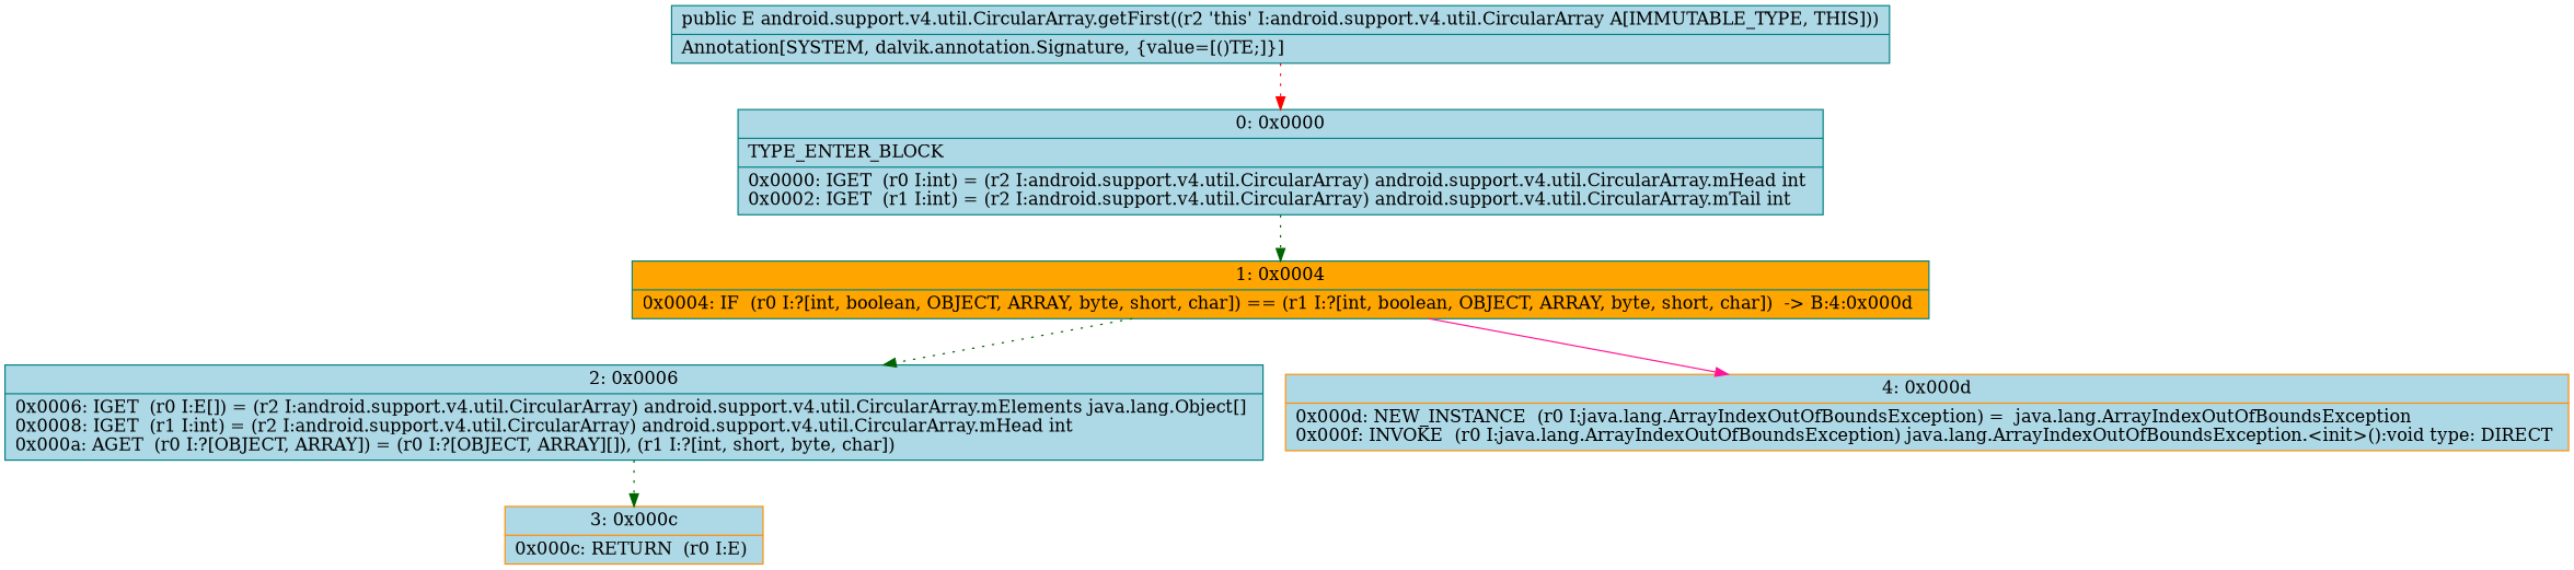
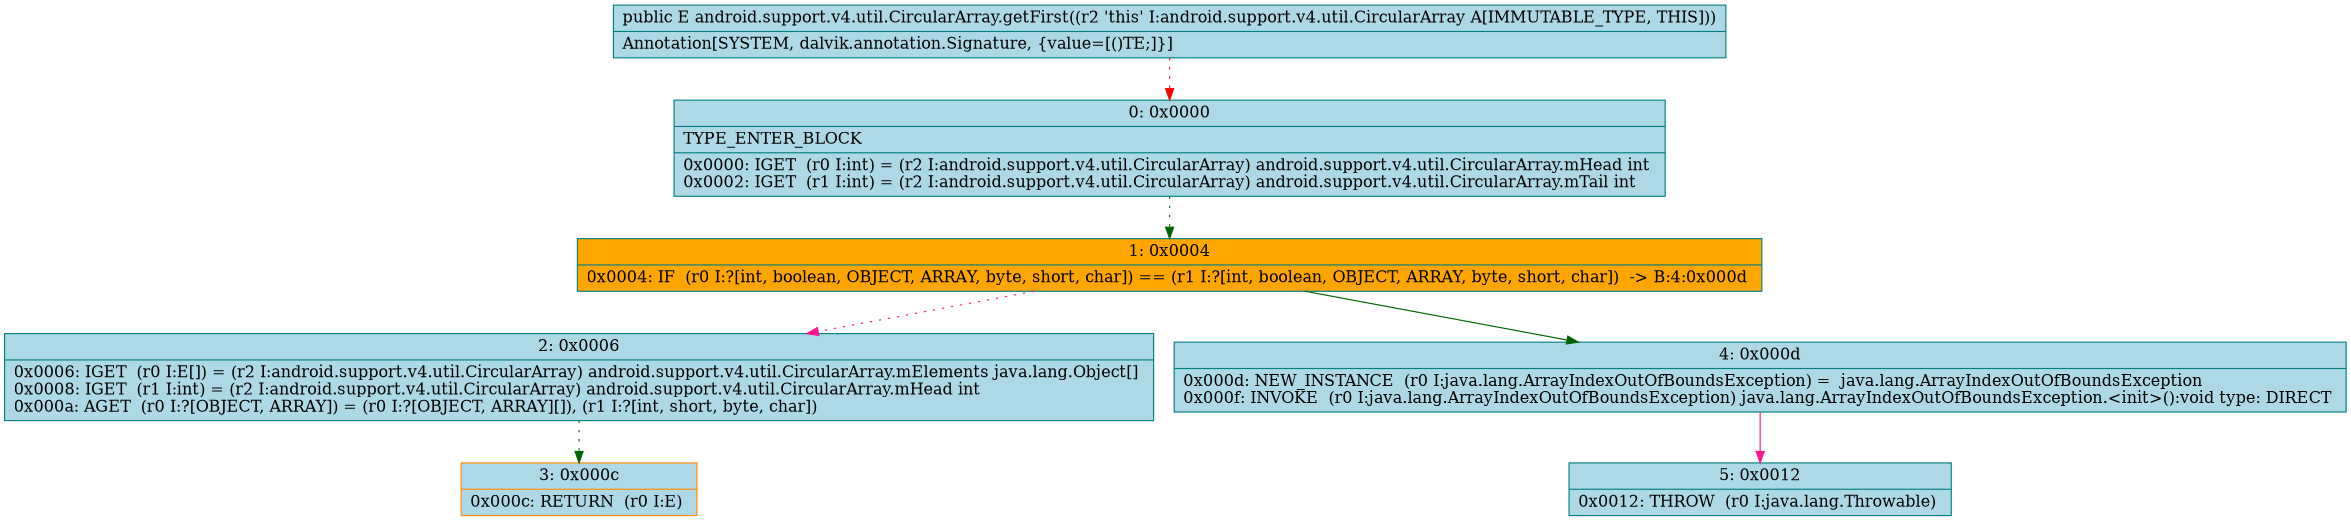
  digraph {
    node [color=teal fillcolor=lightblue shape=record style=filled]
    edge [color=darkgreen style=dotted]
    n1 [label="{0\:\ 0x0000|TYPE_ENTER_BLOCK\l|0x0000: IGET  (r0 I:int) = (r2 I:android.support.v4.util.CircularArray) android.support.v4.util.CircularArray.mHead int \l0x0002: IGET  (r1 I:int) = (r2 I:android.support.v4.util.CircularArray) android.support.v4.util.CircularArray.mTail int \l}"]
    n2 [fillcolor=orange label="{1\:\ 0x0004|0x0004: IF  (r0 I:?[int, boolean, OBJECT, ARRAY, byte, short, char]) == (r1 I:?[int, boolean, OBJECT, ARRAY, byte, short, char])  \-\> B:4:0x000d \l}"]
    n3 [label="{2\:\ 0x0006|0x0006: IGET  (r0 I:E[]) = (r2 I:android.support.v4.util.CircularArray) android.support.v4.util.CircularArray.mElements java.lang.Object[] \l0x0008: IGET  (r1 I:int) = (r2 I:android.support.v4.util.CircularArray) android.support.v4.util.CircularArray.mHead int \l0x000a: AGET  (r0 I:?[OBJECT, ARRAY]) = (r0 I:?[OBJECT, ARRAY][]), (r1 I:?[int, short, byte, char]) \l}"]
-   n4 [color=darkorange label="{4\:\ 0x000d|0x000d: NEW_INSTANCE  (r0 I:java.lang.ArrayIndexOutOfBoundsException) =  java.lang.ArrayIndexOutOfBoundsException \l0x000f: INVOKE  (r0 I:java.lang.ArrayIndexOutOfBoundsException) java.lang.ArrayIndexOutOfBoundsException.\<init\>():void type: DIRECT \l}"]
+   n4 [label="{4\:\ 0x000d|0x000d: NEW_INSTANCE  (r0 I:java.lang.ArrayIndexOutOfBoundsException) =  java.lang.ArrayIndexOutOfBoundsException \l0x000f: INVOKE  (r0 I:java.lang.ArrayIndexOutOfBoundsException) java.lang.ArrayIndexOutOfBoundsException.\<init\>():void type: DIRECT \l}"]
    n5 [color=darkorange label="{3\:\ 0x000c|0x000c: RETURN  (r0 I:E) \l}"]
+   n6 [label="{5\:\ 0x0012|0x0012: THROW  (r0 I:java.lang.Throwable) \l}"]
    n7 [label="{public E android.support.v4.util.CircularArray.getFirst((r2 'this' I:android.support.v4.util.CircularArray A[IMMUTABLE_TYPE, THIS]))  | Annotation[SYSTEM, dalvik.annotation.Signature, \{value=[()TE;]\}]\l}"]
    n1 -> n2
-   n2 -> n3
-   n2 -> n4 [color=deeppink style=solid]
+   n2 -> n3 [color=deeppink]
+   n2 -> n4 [style=solid]
    n3 -> n5
+   n4 -> n6 [color=deeppink style=solid]
    n7 -> n1 [color=red]
  }
